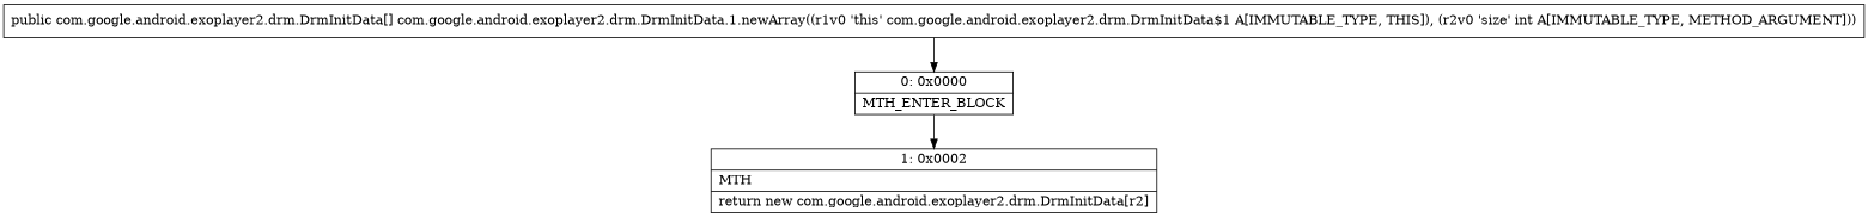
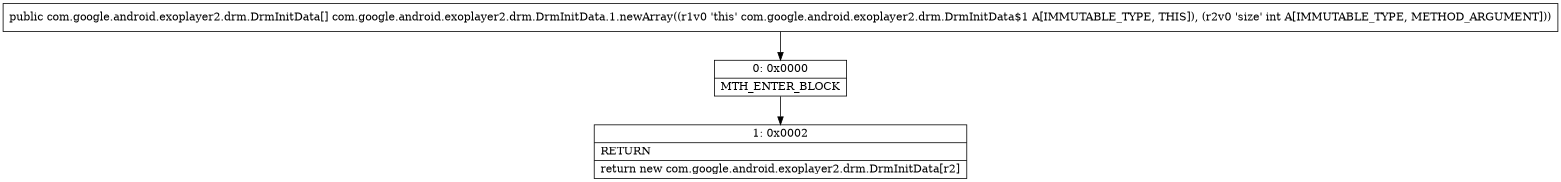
  digraph {
    node [shape=record]
    n1 [label="{0\:\ 0x0000|MTH_ENTER_BLOCK\l}"]
-   n2 [label="{1\:\ 0x0002|MTH\l|return new com.google.android.exoplayer2.drm.DrmInitData[r2]\l}"]
+   n2 [label="{1\:\ 0x0002|RETURN\l|return new com.google.android.exoplayer2.drm.DrmInitData[r2]\l}"]
    n3 [label="{public com.google.android.exoplayer2.drm.DrmInitData[] com.google.android.exoplayer2.drm.DrmInitData.1.newArray((r1v0 'this' com.google.android.exoplayer2.drm.DrmInitData$1 A[IMMUTABLE_TYPE, THIS]), (r2v0 'size' int A[IMMUTABLE_TYPE, METHOD_ARGUMENT])) }"]
    n1 -> n2
    n3 -> n1
  }
